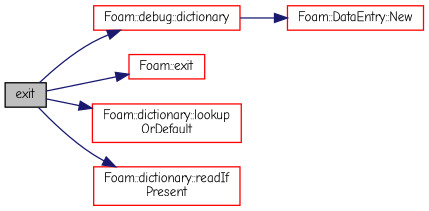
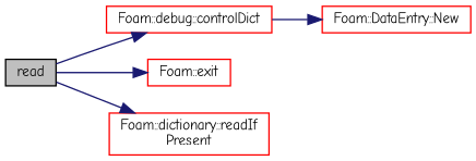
  digraph {
    fontname="Comic Neue"
    rankdir=LR
    node [color=red fontname="Comic Neue" fontsize=10 shape=record]
    edge [color=midnightblue fontname="Comic Neue" fontsize=10 labelfontname=FreeSans labelfontsize=10 style=solid]
-   n1 [color=black fillcolor=grey75 fontcolor=black height=0.2 label=exit style=filled width=0.4]
-   n2 [height=0.2 label="Foam::debug::dictionary" width=0.4]
+   n1 [color=black fillcolor=grey75 fontcolor=black height=0.2 label=read style=filled width=0.4]
+   n2 [height=0.2 label="Foam::debug::controlDict" width=0.4]
    n3 [height=0.2 label="Foam::exit" width=0.4]
-   n4 [height=0.2 label="Foam::dictionary::lookup\lOrDefault" width=0.4]
    n5 [height=0.2 label="Foam::dictionary::readIf\lPresent" width=0.4]
    n6 [height=0.2 label="Foam::DataEntry::New" width=0.4]
    n1 -> n2
    n1 -> n3
-   n1 -> n4
    n1 -> n5
    n2 -> n6
  }
